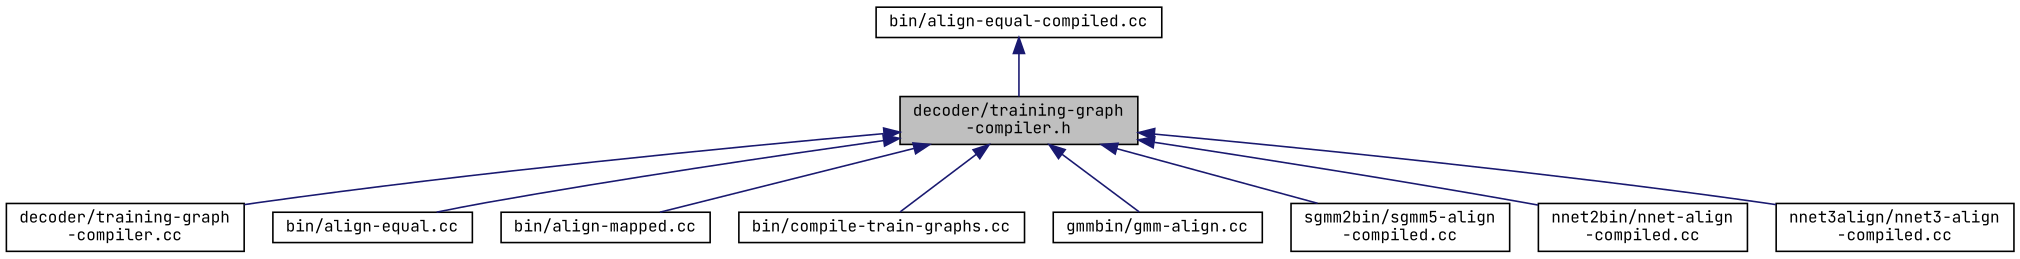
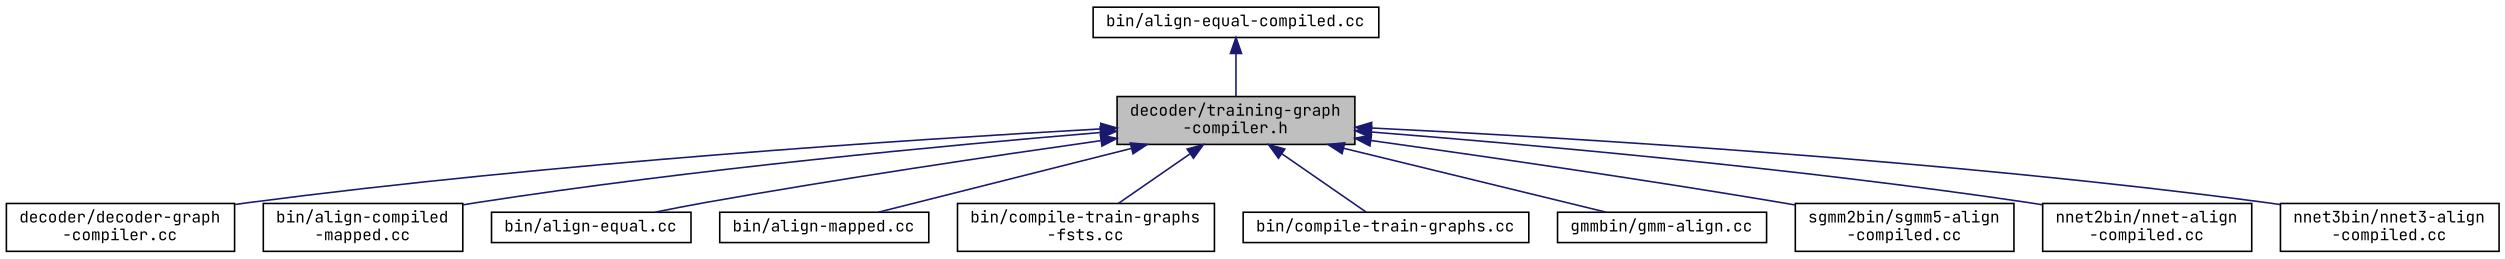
  digraph {
    fontname="JetBrains Mono"
    node [color=black fillcolor=white fontname="JetBrains Mono" fontsize=10 shape=record style=filled]
    edge [color=midnightblue dir=back fontname="JetBrains Mono" fontsize=10 labelfontname=Helvetica labelfontsize=10 style=solid]
    n1 [fillcolor=grey75 fontcolor=black height=0.2 label="decoder/training-graph\l-compiler.h" width=0.4]
-   n2 [height=0.2 label="decoder/training-graph\l-compiler.cc" width=0.4]
+   n2 [height=0.2 label="decoder/decoder-graph\l-compiler.cc" width=0.4]
+   n3 [height=0.2 label="bin/align-compiled\l-mapped.cc" width=0.4]
    n4 [height=0.2 label="bin/align-equal.cc" width=0.4]
    n5 [height=0.2 label="bin/align-mapped.cc" width=0.4]
+   n6 [height=0.2 label="bin/compile-train-graphs\l-fsts.cc" width=0.4]
    n7 [height=0.2 label="bin/compile-train-graphs.cc" width=0.4]
    n8 [height=0.2 label="gmmbin/gmm-align.cc" width=0.4]
    n9 [height=0.2 label="sgmm2bin/sgmm5-align\l-compiled.cc" width=0.4]
    n10 [height=0.2 label="nnet2bin/nnet-align\l-compiled.cc" width=0.4]
-   n11 [height=0.2 label="nnet3align/nnet3-align\l-compiled.cc" width=0.4]
+   n11 [height=0.2 label="nnet3bin/nnet3-align\l-compiled.cc" width=0.4]
    n12 [height=0.2 label="bin/align-equal-compiled.cc" width=0.4]
    n1 -> n2
+   n1 -> n3
    n1 -> n4
    n1 -> n5
+   n1 -> n6
    n1 -> n7
    n1 -> n8
    n1 -> n9
    n1 -> n10
    n1 -> n11
    n12 -> n1
  }
